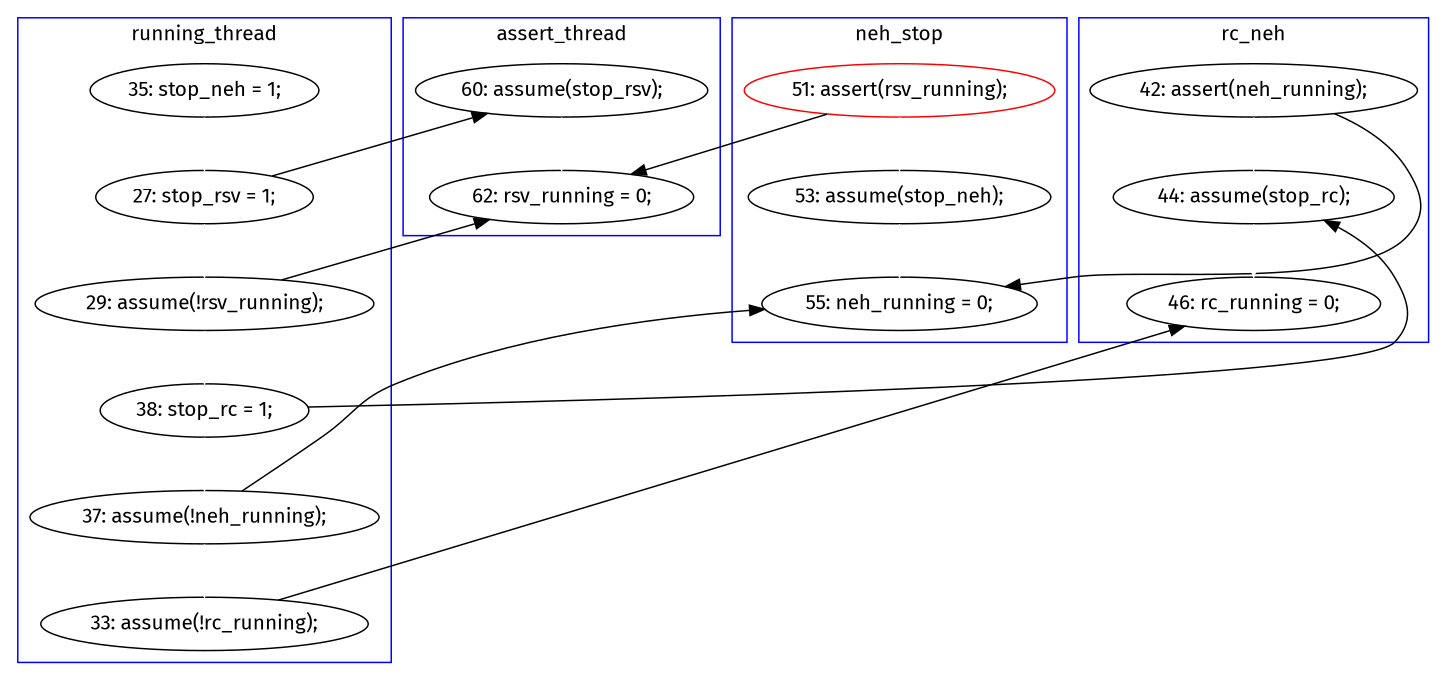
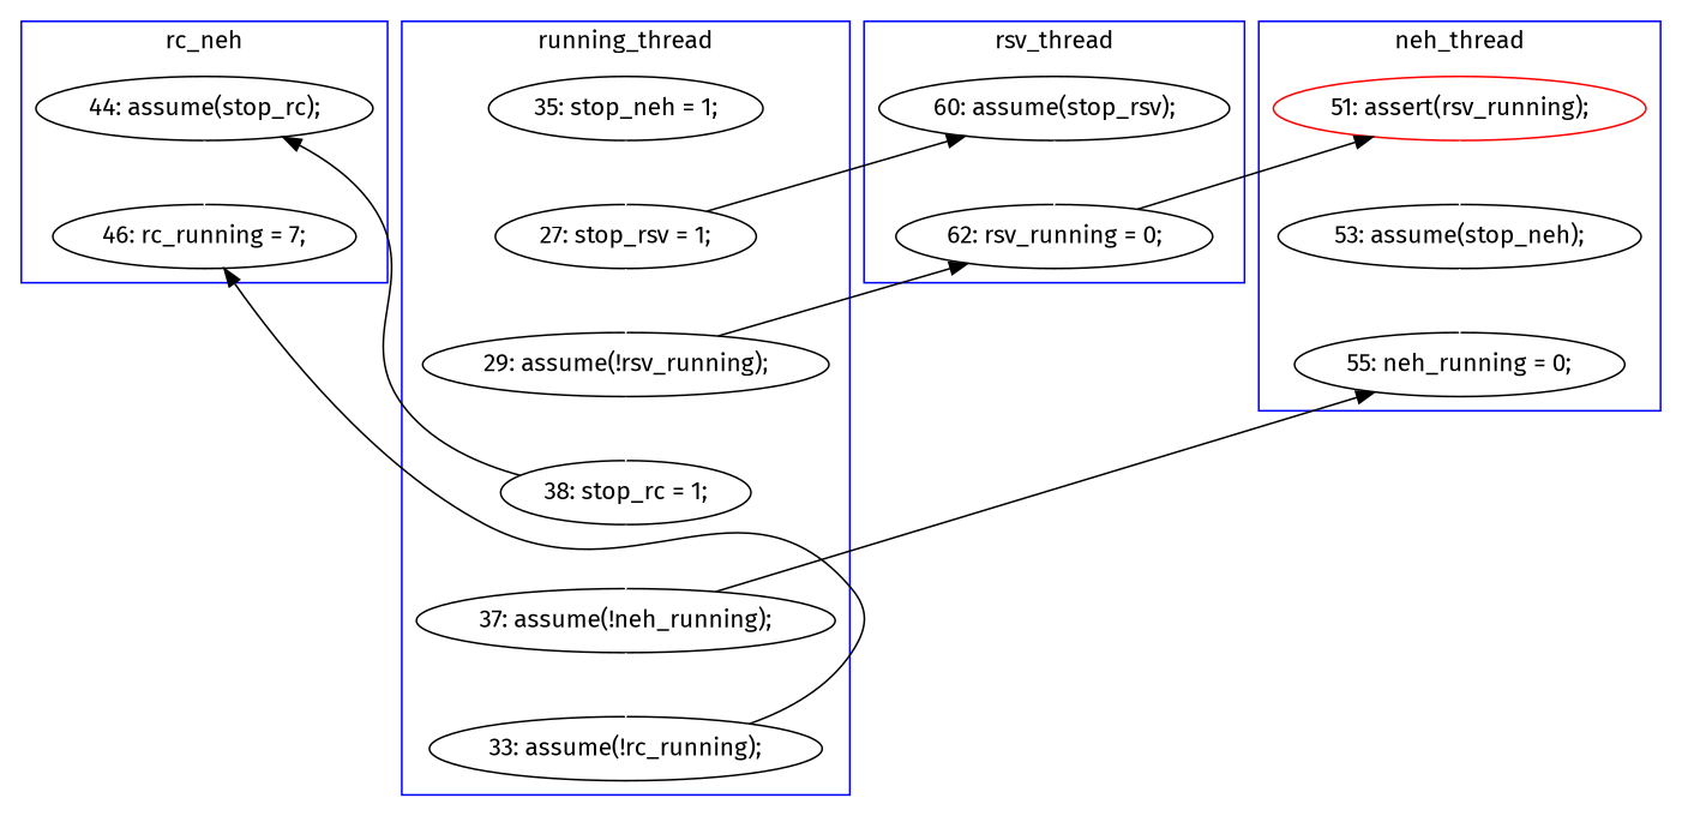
  digraph {
    fontname="Fira Sans"
    node [fontname="Fira Sans"]
    edge [color=white fontname="Fira Sans" style=solid]
    n1 [label="55: neh_running = 0;"]
    n2 [color=red label="51: assert(rsv_running);"]
    n3 [label="53: assume(stop_neh);"]
    n4 [label="62: rsv_running = 0;"]
    n5 [label="60: assume(stop_rsv);"]
-   n6 [label="42: assert(neh_running);"]
    n7 [label="44: assume(stop_rc);"]
-   n8 [label="46: rc_running = 0;"]
+   n8 [label="46: rc_running = 7;"]
    n9 [label="29: assume(!rsv_running);"]
    n10 [label="35: stop_neh = 1;"]
    n11 [label="27: stop_rsv = 1;"]
    n12 [label="37: assume(!neh_running);"]
    n13 [label="38: stop_rc = 1;"]
    n14 [label="33: assume(!rc_running);"]
    subgraph cluster_1 {
      color=blue
-     label=neh_stop
+     label=neh_thread
      n1
      n2
      n3
    }
    subgraph cluster_2 {
      color=blue
-     label=assert_thread
+     label=rsv_thread
      n4
      n5
    }
    subgraph cluster_3 {
      color=blue
      label=rc_neh
-     n6
      n7
      n8
    }
    subgraph cluster_4 {
      color=blue
      label=running_thread
      n9
      n10
      n11
      n12
      n13
      n14
    }
    n2 -> n3
    n3 -> n1
-   n2 -> n4 [color=black constraint=false]
+   n4 -> n2 [color=black constraint=false]
    n5 -> n4
-   n6 -> n1 [color=black constraint=false]
-   n6 -> n7
    n7 -> n8
    n9 -> n4 [color=black constraint=false]
    n9 -> n13
    n10 -> n11
    n11 -> n5 [color=black constraint=false]
    n11 -> n9
    n12 -> n1 [color=black constraint=false]
    n12 -> n14
    n13 -> n7 [color=black constraint=false]
    n13 -> n12
    n14 -> n8 [color=black constraint=false]
  }
